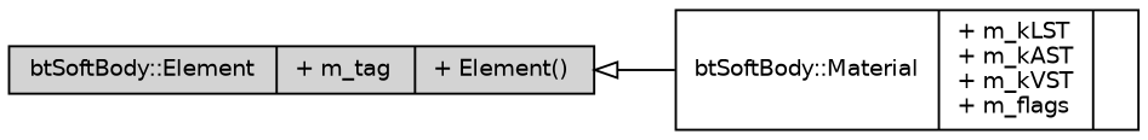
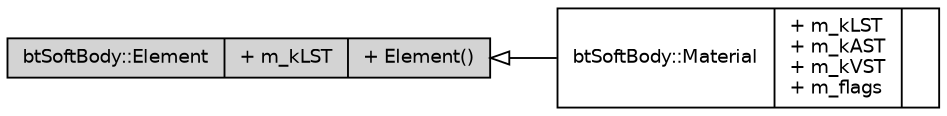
  digraph {
    rankdir=LR
    node [color=black fontname=Helvetica fontsize=10 shape=record style=filled]
    n1 [fillcolor=white fontcolor=black height=0.2 label="{btSoftBody::Material\n|+ m_kLST\l+ m_kAST\l+ m_kVST\l+ m_flags\l|}" width=0.4]
-   n2 [fillcolor=lightgrey height=0.2 label="{btSoftBody::Element\n|+ m_tag\l|+ Element()\l}" width=0.4]
+   n2 [fillcolor=lightgrey height=0.2 label="{btSoftBody::Element\n|+ m_kLST\l|+ Element()\l}" width=0.4]
    n2 -> n1 [arrowtail=empty color=black dir=back fontname=Helvetica fontsize=10 labelfontname=Helvetica labelfontsize=10 style=solid]
  }
